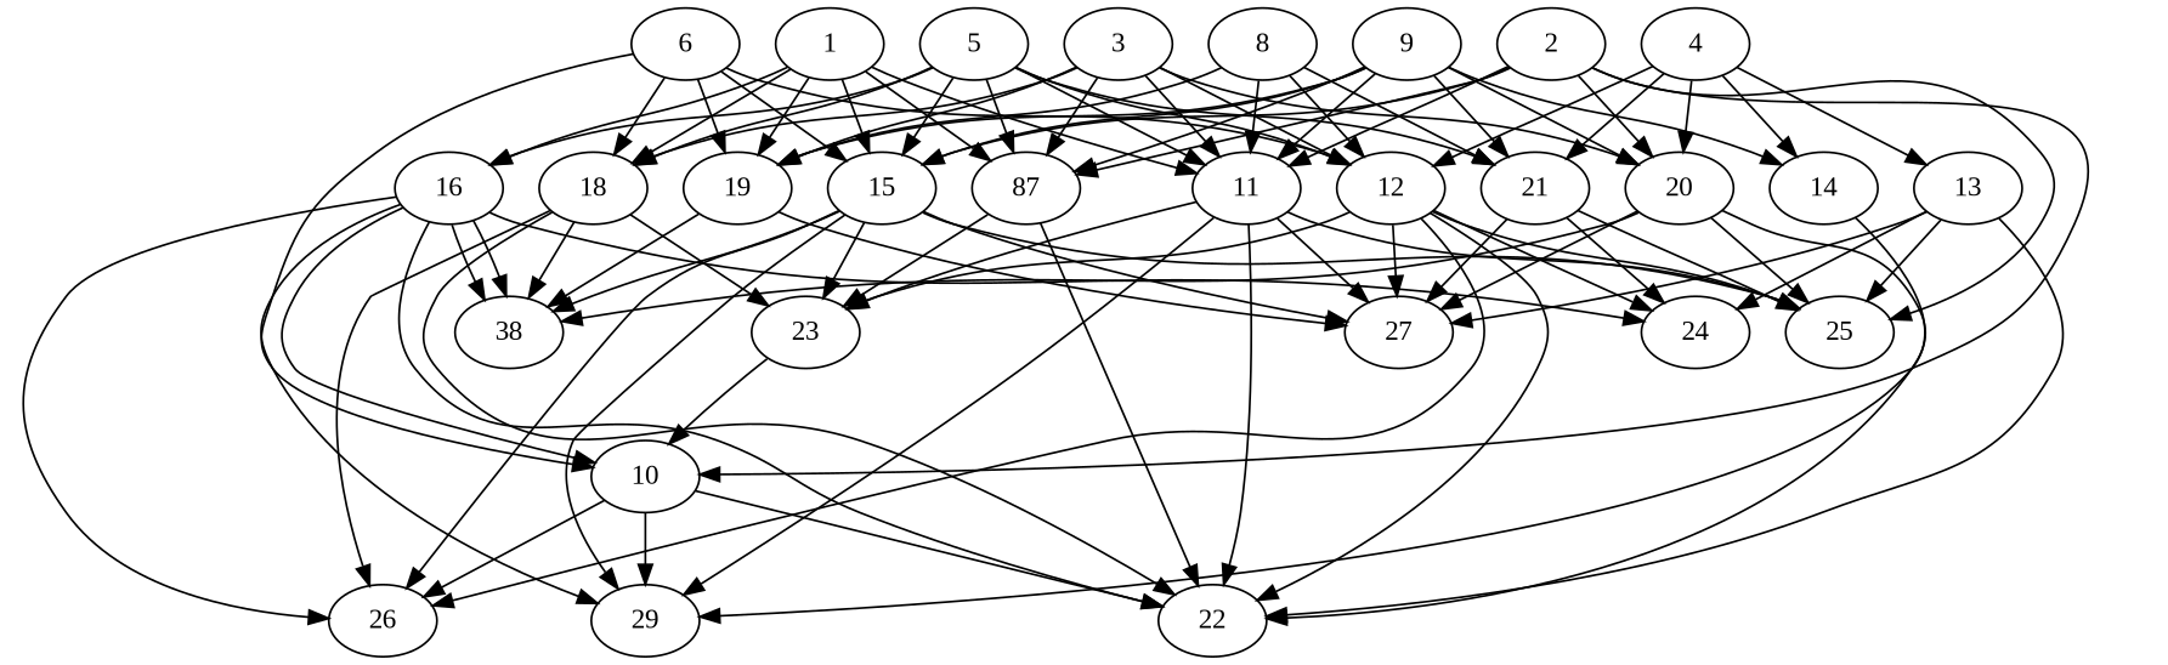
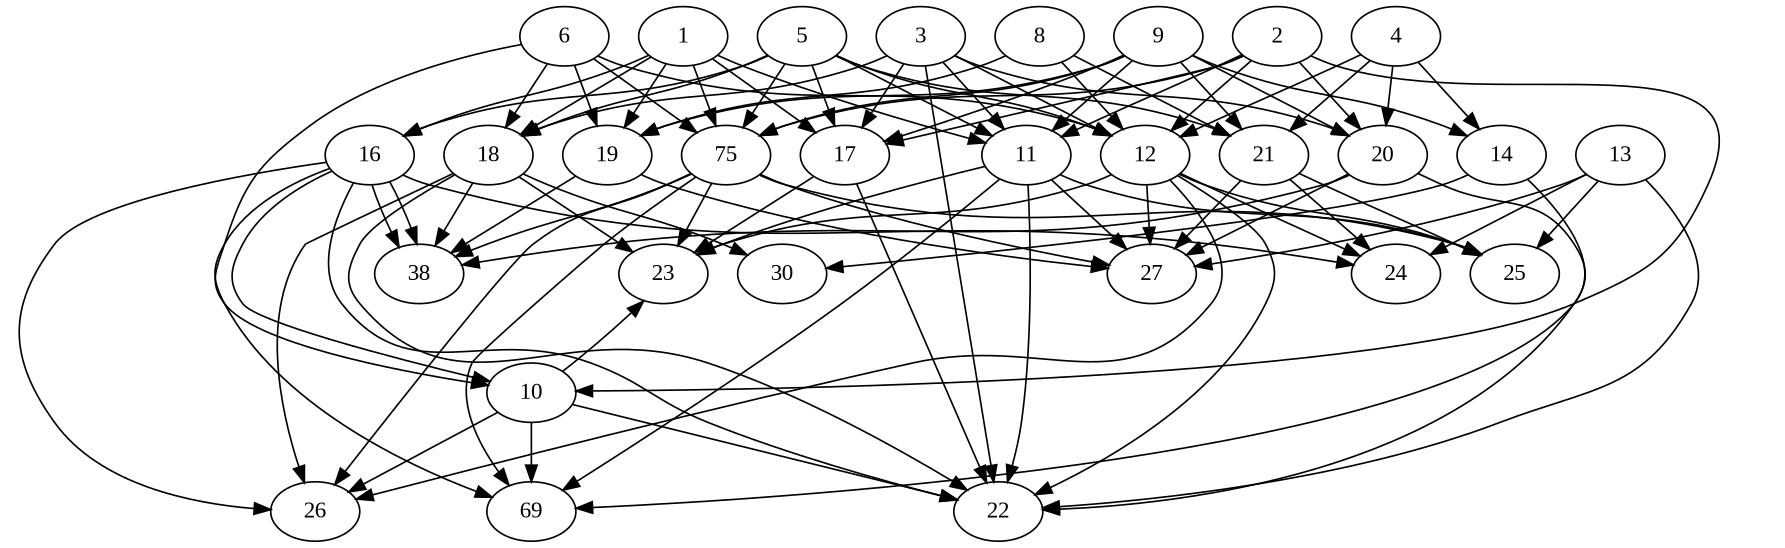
  digraph {
    fontname="Liberation Serif"
    node [alpha=0.10 fontname="Liberation Serif"]
    edge [fontname="Liberation Serif"]
    1 [expect_size=22960128]
    11 [alpha=0.07 expect_size=29254656]
-   15 [alpha=0.12 expect_size=8730624]
+   15 [alpha=0.12 expect_size=8730624 label=75]
    16 [expect_size=52415488]
-   17 [alpha=0.05 expect_size=51149824 label=87]
+   17 [alpha=0.05 expect_size=51149824]
    18 [alpha=0.03 expect_size=43267072]
    19 [alpha=0.13 expect_size=52264960]
    10 [alpha=0.03 expect_size=43520000]
    22 [expect_size=49241088]
    23 [alpha=0.14 expect_size=42590208]
    26 [alpha=0.17 expect_size=31850496]
-   29 [alpha=0.15 expect_size=27323392]
+   29 [alpha=0.15 expect_size=27323392 label=69]
    25 [alpha=0.14 expect_size=50518016]
    27 [alpha=0.14 expect_size=8873984]
    n15 [alpha=0.16 expect_size=21180416 label=38]
    24 [alpha=0.13 expect_size=47226880]
+   30 [expect_size=11227136]
    2 [alpha=0.03 expect_size=16367616]
    12 [alpha=0.17 expect_size=6395904]
    20 [alpha=0.12 expect_size=25902080]
    3 [alpha=0.15 expect_size=37132288]
    4 [alpha=0.03 expect_size=37618688]
    13 [alpha=0.02 expect_size=14209024]
    14 [alpha=0.01 expect_size=49318912]
    21 [alpha=0.19 expect_size=33750016]
    5 [alpha=0.19 expect_size=12496896]
    6 [alpha=0.19 expect_size=8833024]
    8 [alpha=0.04 expect_size=18530304]
    9 [alpha=0.09 expect_size=46044160]
    1 -> 11
    1 -> 15
    1 -> 16
    1 -> 17
    1 -> 18
    1 -> 19
    11 -> 22
    11 -> 23
    11 -> 29
    11 -> 25
    11 -> 27
    15 -> 23
    15 -> 26
    15 -> 29
    15 -> 25
    15 -> 27
    15 -> n15
    16 -> 10
    16 -> 22
    16 -> 26
    16 -> 29
    16 -> n15
    16 -> n15
    16 -> 24
    17 -> 22
    17 -> 23
    18 -> 22
    18 -> 23
    18 -> 26
    18 -> n15
+   18 -> 30
    19 -> 27
    19 -> n15
    10 -> 22
-   23 -> 10
+   10 -> 23
    10 -> 26
    10 -> 29
    2 -> 11
    2 -> 15
    2 -> 17
    2 -> 10
-   2 -> 25
+   2 -> 12
    2 -> 20
    12 -> 22
    12 -> 23
    12 -> 26
    12 -> 25
    12 -> 27
    12 -> 24
    20 -> 22
-   20 -> 25
    20 -> 27
    20 -> n15
    3 -> 11
    3 -> 17
    3 -> 18
-   3 -> 19
+   3 -> 22
    3 -> 12
    3 -> 20
    4 -> 12
    4 -> 20
-   4 -> 13
    4 -> 14
    4 -> 21
    13 -> 22
    13 -> 25
    13 -> 27
    13 -> 24
    14 -> 29
+   14 -> 30
    21 -> 25
    21 -> 27
    21 -> 24
    5 -> 11
    5 -> 15
    5 -> 16
    5 -> 17
    5 -> 18
    5 -> 12
    5 -> 21
    6 -> 15
    6 -> 18
    6 -> 19
    6 -> 10
    6 -> 12
-   8 -> 11
    8 -> 19
    8 -> 12
    8 -> 21
    9 -> 11
    9 -> 15
    9 -> 17
    9 -> 19
    9 -> 20
    9 -> 14
    9 -> 21
  }
